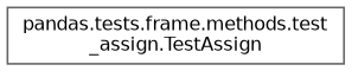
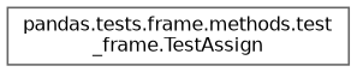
  digraph {
    rankdir=LR
-   n1 [color=grey40 fillcolor=white fontname=Helvetica fontsize=10 height=0.2 label="pandas.tests.frame.methods.test\l_assign.TestAssign" shape=box style=filled width=0.4]
+   n1 [color=grey40 fillcolor=white fontname=Helvetica fontsize=10 height=0.2 label="pandas.tests.frame.methods.test\l_frame.TestAssign" shape=box style=filled width=0.4]
  }
